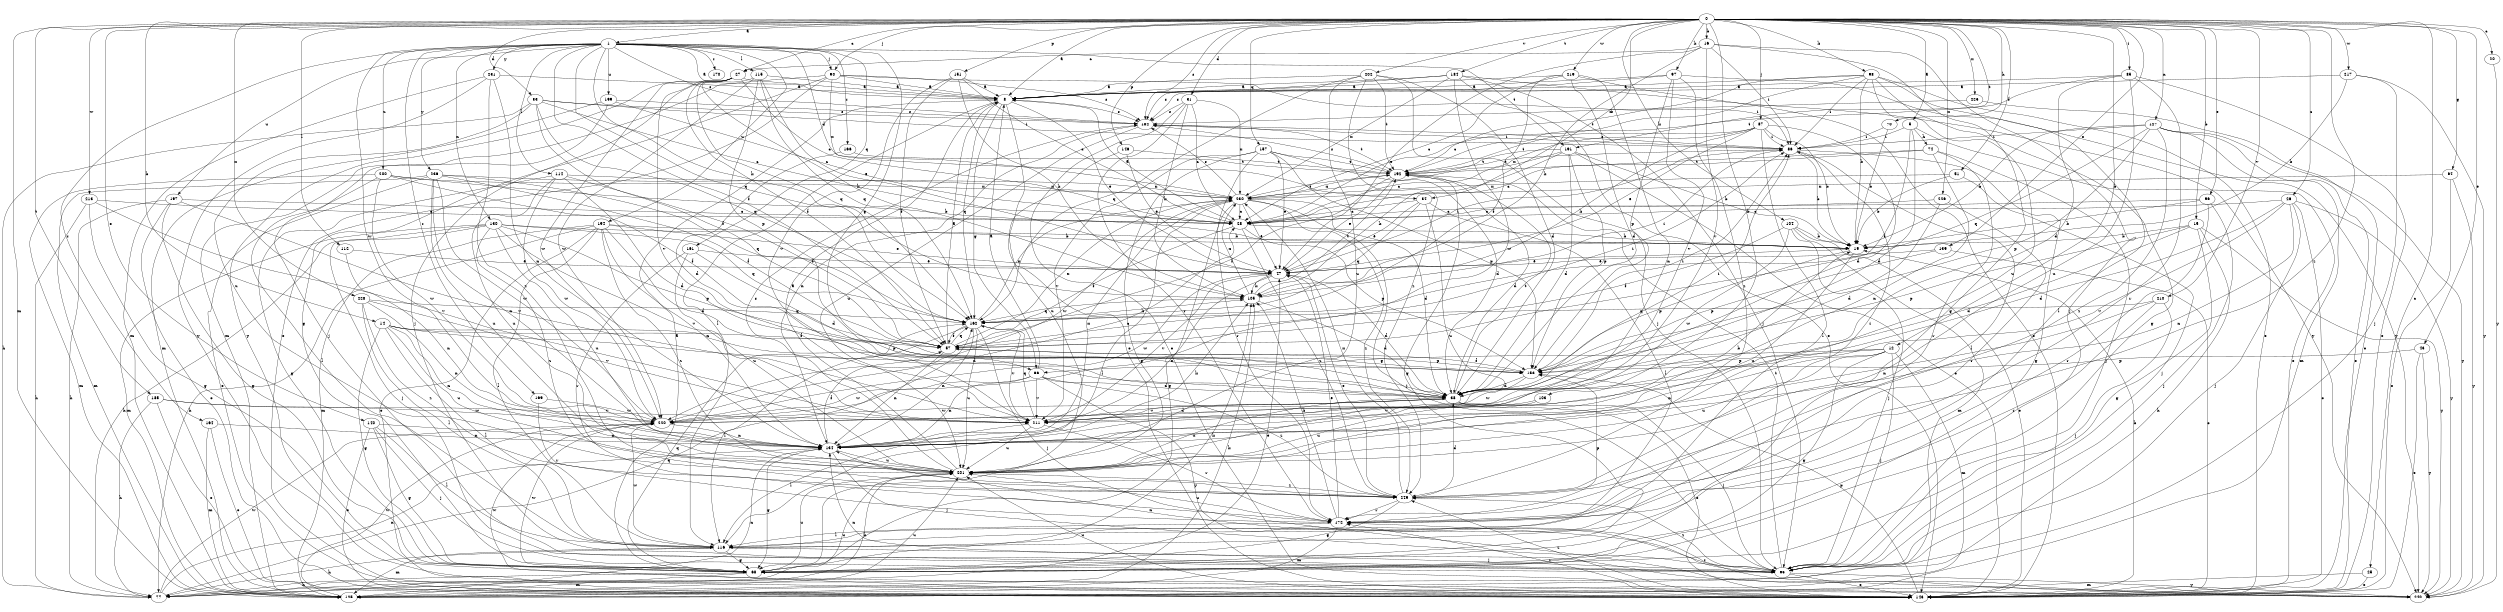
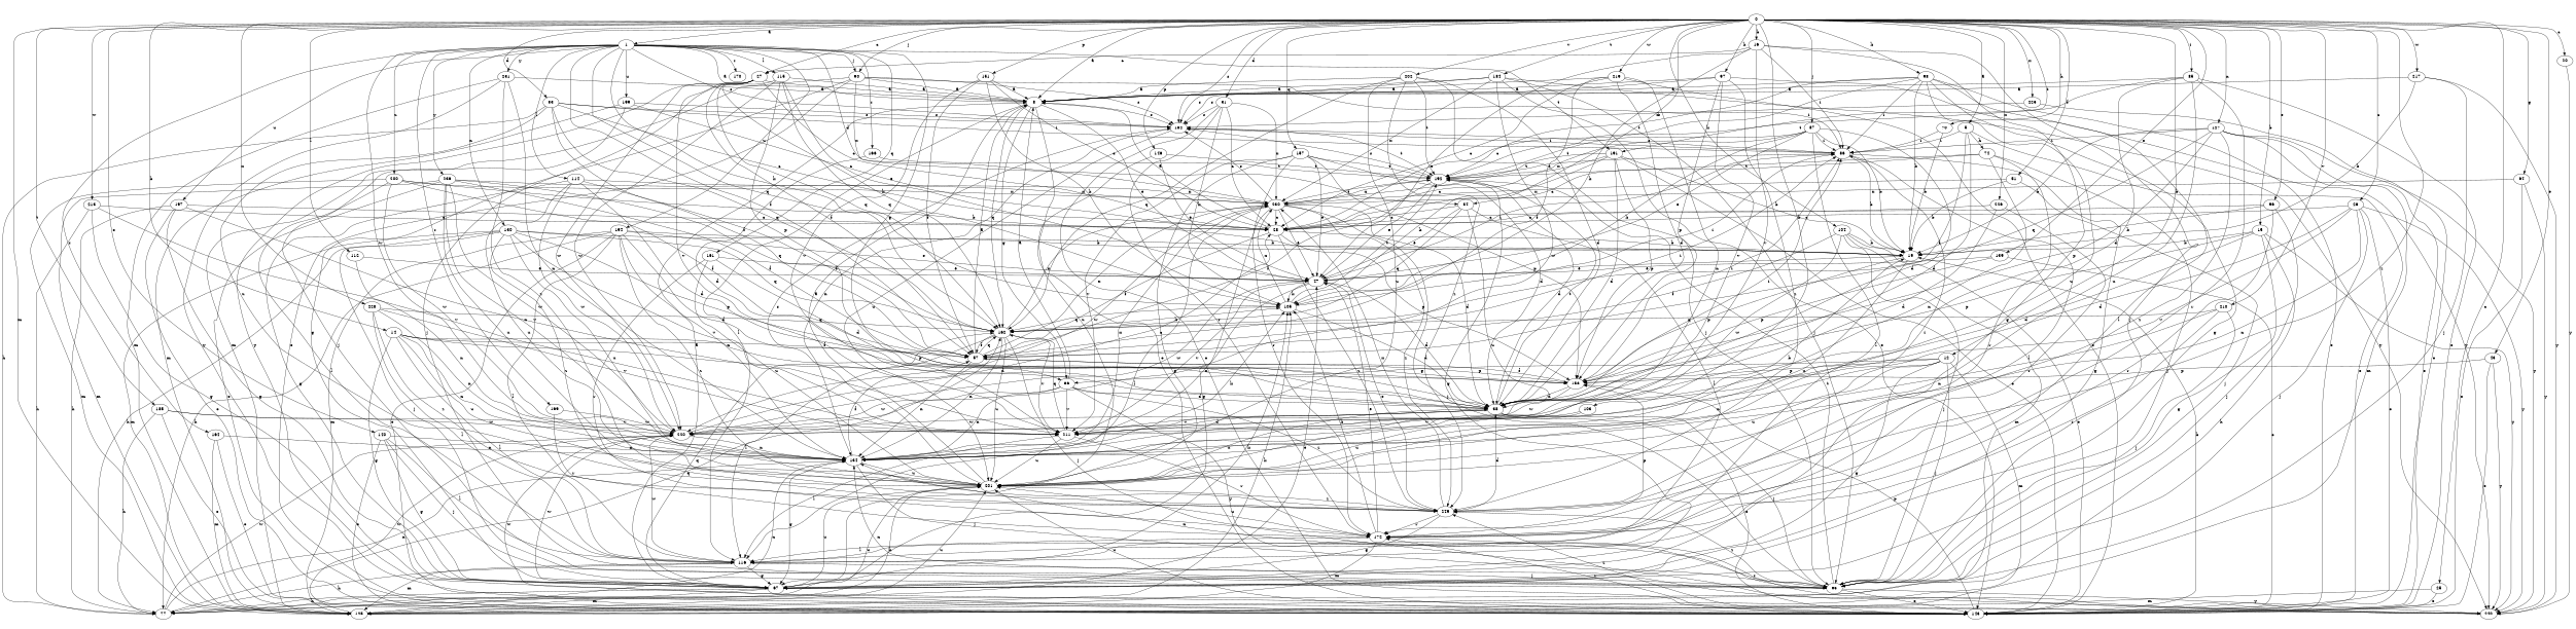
  strict digraph {
    0
    1
    5
    8
    12
    14
    15
    16
    20
    25
    26
    27
    31
    33
    34
    43
    n17 [label=96]
    51
    64
    70
    85
    87
    90
    97
    98
    103
    104
    112
    125
    127
    139
    140
    146
    151
    157
    182
    184
    185
    191
    202
    210
    213
    217
    219
    225
    226
    228
    249
    57
    66
    105
    114
    115
    130
    161
    162
    164
    166
    169
    170
    194
    197
    199
    200
    220
    231
    236
    38
    74
    86
    143
    47
    116
-   67 [label=68]
+   67
    95
    134
    153
    201
    19
    77
    240
    211
    28
    172
    230
    192
    0 -> 1 [label=a]
    0 -> 5 [label=a]
    0 -> 8 [label=a]
    0 -> 12 [label=b]
    0 -> 14 [label=b]
    0 -> 15 [label=b]
    0 -> 16 [label=b]
    0 -> 20 [label=c]
    0 -> 25 [label=c]
    0 -> 26 [label=c]
    0 -> 27 [label=c]
    0 -> 31 [label=d]
    0 -> 33 [label=d]
    0 -> 34 [label=d]
    0 -> 43 [label=e]
    0 -> n17 [label=e]
    0 -> 51 [label=f]
    0 -> 64 [label=g]
    0 -> 70 [label=h]
    0 -> 85 [label=i]
    0 -> 87 [label=j]
    0 -> 90 [label=j]
    0 -> 97 [label=k]
    0 -> 98 [label=k]
    0 -> 103 [label=k]
    0 -> 104 [label=k]
    0 -> 112 [label=l]
    0 -> 125 [label=m]
    0 -> 127 [label=n]
    0 -> 139 [label=o]
    0 -> 140 [label=o]
    0 -> 146 [label=p]
    0 -> 151 [label=p]
    0 -> 157 [label=q]
    0 -> 182 [label=s]
    0 -> 184 [label=t]
    0 -> 185 [label=t]
    0 -> 191 [label=t]
    0 -> 202 [label=v]
    0 -> 210 [label=v]
    0 -> 213 [label=w]
    0 -> 217 [label=w]
    0 -> 219 [label=w]
    0 -> 225 [label=x]
    0 -> 226 [label=x]
    0 -> 228 [label=x]
    0 -> 249 [label=z]
    1 -> 8 [label=a]
    1 -> 34 [label=d]
    1 -> 90 [label=j]
    1 -> 182 [label=s]
    1 -> 191 [label=t]
    1 -> 57 [label=f]
    1 -> 66 [label=g]
    1 -> 105 [label=k]
    1 -> 114 [label=l]
    1 -> 115 [label=l]
    1 -> 130 [label=n]
    1 -> 161 [label=q]
    1 -> 162 [label=q]
    1 -> 164 [label=r]
    1 -> 166 [label=r]
    1 -> 169 [label=r]
    1 -> 170 [label=r]
    1 -> 194 [label=u]
    1 -> 197 [label=u]
    1 -> 199 [label=u]
    1 -> 200 [label=u]
    1 -> 220 [label=w]
    1 -> 231 [label=y]
    1 -> 236 [label=y]
    5 -> 57 [label=f]
    5 -> 38 [label=d]
    5 -> 74 [label=h]
    5 -> 86 [label=i]
    5 -> 143 [label=o]
    8 -> 182 [label=s]
    8 -> 66 [label=g]
    8 -> 162 [label=q]
    8 -> 143 [label=o]
    8 -> 47 [label=e]
    8 -> 116 [label=l]
    12 -> 125 [label=m]
    12 -> 66 [label=g]
    12 -> 67 [label=g]
    12 -> 95 [label=j]
    12 -> 134 [label=n]
    12 -> 153 [label=p]
    12 -> 201 [label=u]
    14 -> 57 [label=f]
    14 -> 38 [label=d]
    14 -> 116 [label=l]
    14 -> 67 [label=g]
    14 -> 134 [label=n]
    14 -> 153 [label=p]
    14 -> 201 [label=u]
    15 -> 38 [label=d]
    15 -> 67 [label=g]
    15 -> 153 [label=p]
    15 -> 19 [label=b]
    15 -> 77 [label=h]
    15 -> 240 [label=y]
    16 -> 27 [label=c]
    16 -> 105 [label=k]
    16 -> 86 [label=i]
    16 -> 47 [label=e]
    16 -> 67 [label=g]
    16 -> 95 [label=j]
    16 -> 211 [label=v]
    20 -> 240 [label=y]
    25 -> 125 [label=m]
    25 -> 143 [label=o]
    26 -> 38 [label=d]
    26 -> 143 [label=o]
    26 -> 95 [label=j]
    26 -> 134 [label=n]
    26 -> 240 [label=y]
    26 -> 211 [label=v]
    26 -> 28 [label=c]
    27 -> 8 [label=a]
    27 -> 57 [label=f]
    27 -> 105 [label=k]
    27 -> 162 [label=q]
    27 -> 220 [label=w]
    27 -> 240 [label=y]
    27 -> 211 [label=v]
    27 -> 28 [label=c]
    31 -> 182 [label=s]
    31 -> 105 [label=k]
    31 -> 143 [label=o]
    31 -> 28 [label=c]
    31 -> 172 [label=r]
    31 -> 230 [label=x]
    33 -> 182 [label=s]
    33 -> 57 [label=f]
    33 -> 162 [label=q]
    33 -> 86 [label=i]
    33 -> 201 [label=u]
    33 -> 77 [label=h]
    33 -> 28 [label=c]
    34 -> 162 [label=q]
    34 -> 47 [label=e]
    34 -> 116 [label=l]
    34 -> 201 [label=u]
    34 -> 28 [label=c]
    43 -> 143 [label=o]
    43 -> 153 [label=p]
    43 -> 240 [label=y]
    n17 -> 95 [label=j]
    n17 -> 19 [label=b]
    n17 -> 28 [label=c]
    n17 -> 172 [label=r]
    51 -> 95 [label=j]
    51 -> 19 [label=b]
    51 -> 230 [label=x]
    64 -> 143 [label=o]
    64 -> 240 [label=y]
    64 -> 230 [label=x]
    70 -> 86 [label=i]
    70 -> 19 [label=b]
    85 -> 8 [label=a]
    85 -> 38 [label=d]
    85 -> 143 [label=o]
    85 -> 201 [label=u]
    85 -> 172 [label=r]
    85 -> 192 [label=t]
    87 -> 105 [label=k]
    87 -> 38 [label=d]
    87 -> 86 [label=i]
    87 -> 47 [label=e]
    87 -> 116 [label=l]
    87 -> 19 [label=b]
    87 -> 230 [label=x]
    87 -> 192 [label=t]
    90 -> 8 [label=a]
    90 -> 125 [label=m]
    90 -> 182 [label=s]
    90 -> 86 [label=i]
    90 -> 143 [label=o]
    90 -> 67 [label=g]
    90 -> 230 [label=x]
    97 -> 8 [label=a]
    97 -> 182 [label=s]
    97 -> 249 [label=z]
    97 -> 153 [label=p]
    97 -> 240 [label=y]
    97 -> 211 [label=v]
    98 -> 8 [label=a]
    98 -> 86 [label=i]
    98 -> 143 [label=o]
    98 -> 116 [label=l]
    98 -> 67 [label=g]
    98 -> 201 [label=u]
    98 -> 19 [label=b]
    98 -> 28 [label=c]
    98 -> 192 [label=t]
    103 -> 201 [label=u]
    103 -> 211 [label=v]
    104 -> 125 [label=m]
    104 -> 57 [label=f]
    104 -> 220 [label=w]
    104 -> 143 [label=o]
    104 -> 95 [label=j]
    104 -> 19 [label=b]
    112 -> 47 [label=e]
    112 -> 134 [label=n]
    125 -> 105 [label=k]
    125 -> 220 [label=w]
    125 -> 134 [label=n]
    125 -> 201 [label=u]
    127 -> 125 [label=m]
    127 -> 249 [label=z]
    127 -> 162 [label=q]
    127 -> 86 [label=i]
    127 -> 143 [label=o]
    127 -> 153 [label=p]
    127 -> 19 [label=b]
    127 -> 240 [label=y]
    139 -> 143 [label=o]
    139 -> 47 [label=e]
    139 -> 153 [label=p]
    140 -> 143 [label=o]
    140 -> 116 [label=l]
    140 -> 67 [label=g]
    140 -> 95 [label=j]
    140 -> 134 [label=n]
    146 -> 47 [label=e]
    146 -> 201 [label=u]
    146 -> 192 [label=t]
    151 -> 8 [label=a]
    151 -> 57 [label=f]
    151 -> 105 [label=k]
    151 -> 211 [label=v]
    151 -> 28 [label=c]
    157 -> 38 [label=d]
    157 -> 47 [label=e]
    157 -> 67 [label=g]
    157 -> 153 [label=p]
    157 -> 211 [label=v]
    157 -> 172 [label=r]
    157 -> 192 [label=t]
    182 -> 86 [label=i]
    182 -> 134 [label=n]
    182 -> 201 [label=u]
    182 -> 192 [label=t]
    184 -> 8 [label=a]
    184 -> 182 [label=s]
    184 -> 220 [label=w]
    184 -> 143 [label=o]
    184 -> 95 [label=j]
    184 -> 240 [label=y]
    184 -> 230 [label=x]
    185 -> 220 [label=w]
    185 -> 143 [label=o]
    185 -> 77 [label=h]
    185 -> 211 [label=v]
    191 -> 105 [label=k]
    191 -> 38 [label=d]
    191 -> 143 [label=o]
    191 -> 153 [label=p]
    191 -> 19 [label=b]
    191 -> 28 [label=c]
    191 -> 192 [label=t]
    202 -> 8 [label=a]
    202 -> 249 [label=z]
    202 -> 162 [label=q]
    202 -> 38 [label=d]
    202 -> 95 [label=j]
    202 -> 201 [label=u]
    202 -> 192 [label=t]
    210 -> 162 [label=q]
    210 -> 95 [label=j]
    210 -> 134 [label=n]
    210 -> 172 [label=r]
    213 -> 67 [label=g]
    213 -> 77 [label=h]
    213 -> 211 [label=v]
    213 -> 28 [label=c]
    217 -> 8 [label=a]
    217 -> 95 [label=j]
    217 -> 19 [label=b]
    217 -> 240 [label=y]
    219 -> 8 [label=a]
    219 -> 57 [label=f]
    219 -> 38 [label=d]
    219 -> 143 [label=o]
    219 -> 134 [label=n]
    219 -> 28 [label=c]
    225 -> 182 [label=s]
    225 -> 143 [label=o]
    226 -> 38 [label=d]
    226 -> 28 [label=c]
    226 -> 172 [label=r]
    228 -> 249 [label=z]
    228 -> 162 [label=q]
    228 -> 116 [label=l]
    228 -> 134 [label=n]
    228 -> 211 [label=v]
    249 -> 38 [label=d]
    249 -> 86 [label=i]
    249 -> 47 [label=e]
    249 -> 67 [label=g]
    249 -> 172 [label=r]
    249 -> 230 [label=x]
    57 -> 8 [label=a]
    57 -> 162 [label=q]
    57 -> 86 [label=i]
    57 -> 134 [label=n]
    57 -> 153 [label=p]
    57 -> 230 [label=x]
    66 -> 8 [label=a]
    66 -> 249 [label=z]
    66 -> 220 [label=w]
    66 -> 38 [label=d]
    66 -> 134 [label=n]
    66 -> 240 [label=y]
    66 -> 211 [label=v]
    105 -> 162 [label=q]
    105 -> 38 [label=d]
    105 -> 86 [label=i]
    105 -> 230 [label=x]
    105 -> 192 [label=t]
    114 -> 57 [label=f]
    114 -> 220 [label=w]
    114 -> 38 [label=d]
    114 -> 67 [label=g]
    114 -> 201 [label=u]
    114 -> 230 [label=x]
    115 -> 8 [label=a]
    115 -> 162 [label=q]
    115 -> 220 [label=w]
    115 -> 47 [label=e]
    115 -> 95 [label=j]
    115 -> 153 [label=p]
    130 -> 125 [label=m]
    130 -> 249 [label=z]
    130 -> 162 [label=q]
    130 -> 95 [label=j]
    130 -> 153 [label=p]
    130 -> 201 [label=u]
    130 -> 19 [label=b]
    130 -> 77 [label=h]
    130 -> 211 [label=v]
    161 -> 38 [label=d]
    161 -> 47 [label=e]
    161 -> 201 [label=u]
    161 -> 172 [label=r]
    162 -> 57 [label=f]
    162 -> 105 [label=k]
    162 -> 116 [label=l]
    162 -> 95 [label=j]
    162 -> 134 [label=n]
    162 -> 201 [label=u]
    162 -> 211 [label=v]
    162 -> 230 [label=x]
    164 -> 125 [label=m]
    164 -> 143 [label=o]
    164 -> 134 [label=n]
    166 -> 38 [label=d]
    166 -> 192 [label=t]
    169 -> 220 [label=w]
    169 -> 172 [label=r]
    194 -> 125 [label=m]
    194 -> 249 [label=z]
    194 -> 38 [label=d]
    194 -> 143 [label=o]
    194 -> 47 [label=e]
    194 -> 116 [label=l]
    194 -> 134 [label=n]
    194 -> 19 [label=b]
    194 -> 77 [label=h]
    197 -> 143 [label=o]
    197 -> 67 [label=g]
    197 -> 77 [label=h]
    197 -> 211 [label=v]
    197 -> 28 [label=c]
    199 -> 125 [label=m]
    199 -> 182 [label=s]
    199 -> 95 [label=j]
    199 -> 28 [label=c]
    200 -> 125 [label=m]
    200 -> 57 [label=f]
    200 -> 220 [label=w]
    200 -> 116 [label=l]
    200 -> 19 [label=b]
    200 -> 230 [label=x]
    220 -> 134 [label=n]
    220 -> 28 [label=c]
    231 -> 8 [label=a]
    231 -> 125 [label=m]
    231 -> 249 [label=z]
    231 -> 134 [label=n]
    231 -> 240 [label=y]
    236 -> 125 [label=m]
    236 -> 57 [label=f]
    236 -> 162 [label=q]
    236 -> 220 [label=w]
    236 -> 143 [label=o]
    236 -> 134 [label=n]
    236 -> 201 [label=u]
    236 -> 230 [label=x]
    38 -> 220 [label=w]
    38 -> 86 [label=i]
    38 -> 143 [label=o]
    38 -> 95 [label=j]
    38 -> 201 [label=u]
    38 -> 211 [label=v]
    38 -> 192 [label=t]
    74 -> 95 [label=j]
    74 -> 134 [label=n]
    74 -> 28 [label=c]
    74 -> 172 [label=r]
    74 -> 192 [label=t]
    86 -> 182 [label=s]
    86 -> 116 [label=l]
    86 -> 67 [label=g]
    86 -> 19 [label=b]
    86 -> 192 [label=t]
    143 -> 249 [label=z]
    143 -> 220 [label=w]
    143 -> 153 [label=p]
    143 -> 201 [label=u]
    143 -> 19 [label=b]
    143 -> 172 [label=r]
    47 -> 105 [label=k]
    47 -> 220 [label=w]
    47 -> 38 [label=d]
    47 -> 86 [label=i]
    47 -> 134 [label=n]
    47 -> 211 [label=v]
    116 -> 125 [label=m]
    116 -> 220 [label=w]
    116 -> 67 [label=g]
    116 -> 95 [label=j]
    116 -> 77 [label=h]
    67 -> 8 [label=a]
    67 -> 125 [label=m]
    67 -> 105 [label=k]
    67 -> 162 [label=q]
    67 -> 220 [label=w]
    67 -> 201 [label=u]
    67 -> 77 [label=h]
    95 -> 249 [label=z]
    95 -> 143 [label=o]
    95 -> 134 [label=n]
    95 -> 240 [label=y]
    95 -> 192 [label=t]
    134 -> 57 [label=f]
    134 -> 105 [label=k]
    134 -> 67 [label=g]
    134 -> 95 [label=j]
    134 -> 201 [label=u]
    134 -> 19 [label=b]
    134 -> 230 [label=x]
    153 -> 57 [label=f]
    153 -> 220 [label=w]
    153 -> 38 [label=d]
    153 -> 86 [label=i]
    201 -> 8 [label=a]
    201 -> 182 [label=s]
    201 -> 249 [label=z]
    201 -> 77 [label=h]
    19 -> 47 [label=e]
    19 -> 153 [label=p]
    19 -> 201 [label=u]
    77 -> 162 [label=q]
    77 -> 220 [label=w]
    77 -> 47 [label=e]
    77 -> 134 [label=n]
    77 -> 201 [label=u]
    240 -> 134 [label=n]
    240 -> 172 [label=r]
    211 -> 162 [label=q]
    211 -> 38 [label=d]
    211 -> 116 [label=l]
    211 -> 201 [label=u]
    211 -> 172 [label=r]
    28 -> 8 [label=a]
    28 -> 249 [label=z]
    28 -> 57 [label=f]
    28 -> 153 [label=p]
    28 -> 19 [label=b]
    172 -> 125 [label=m]
    172 -> 105 [label=k]
    172 -> 47 [label=e]
    172 -> 116 [label=l]
    172 -> 153 [label=p]
    172 -> 201 [label=u]
    230 -> 182 [label=s]
    230 -> 249 [label=z]
    230 -> 220 [label=w]
    230 -> 38 [label=d]
    230 -> 47 [label=e]
    230 -> 116 [label=l]
    230 -> 67 [label=g]
    230 -> 95 [label=j]
    230 -> 28 [label=c]
    230 -> 192 [label=t]
    192 -> 182 [label=s]
    192 -> 57 [label=f]
    192 -> 38 [label=d]
    192 -> 47 [label=e]
    192 -> 67 [label=g]
    192 -> 230 [label=x]
  }
